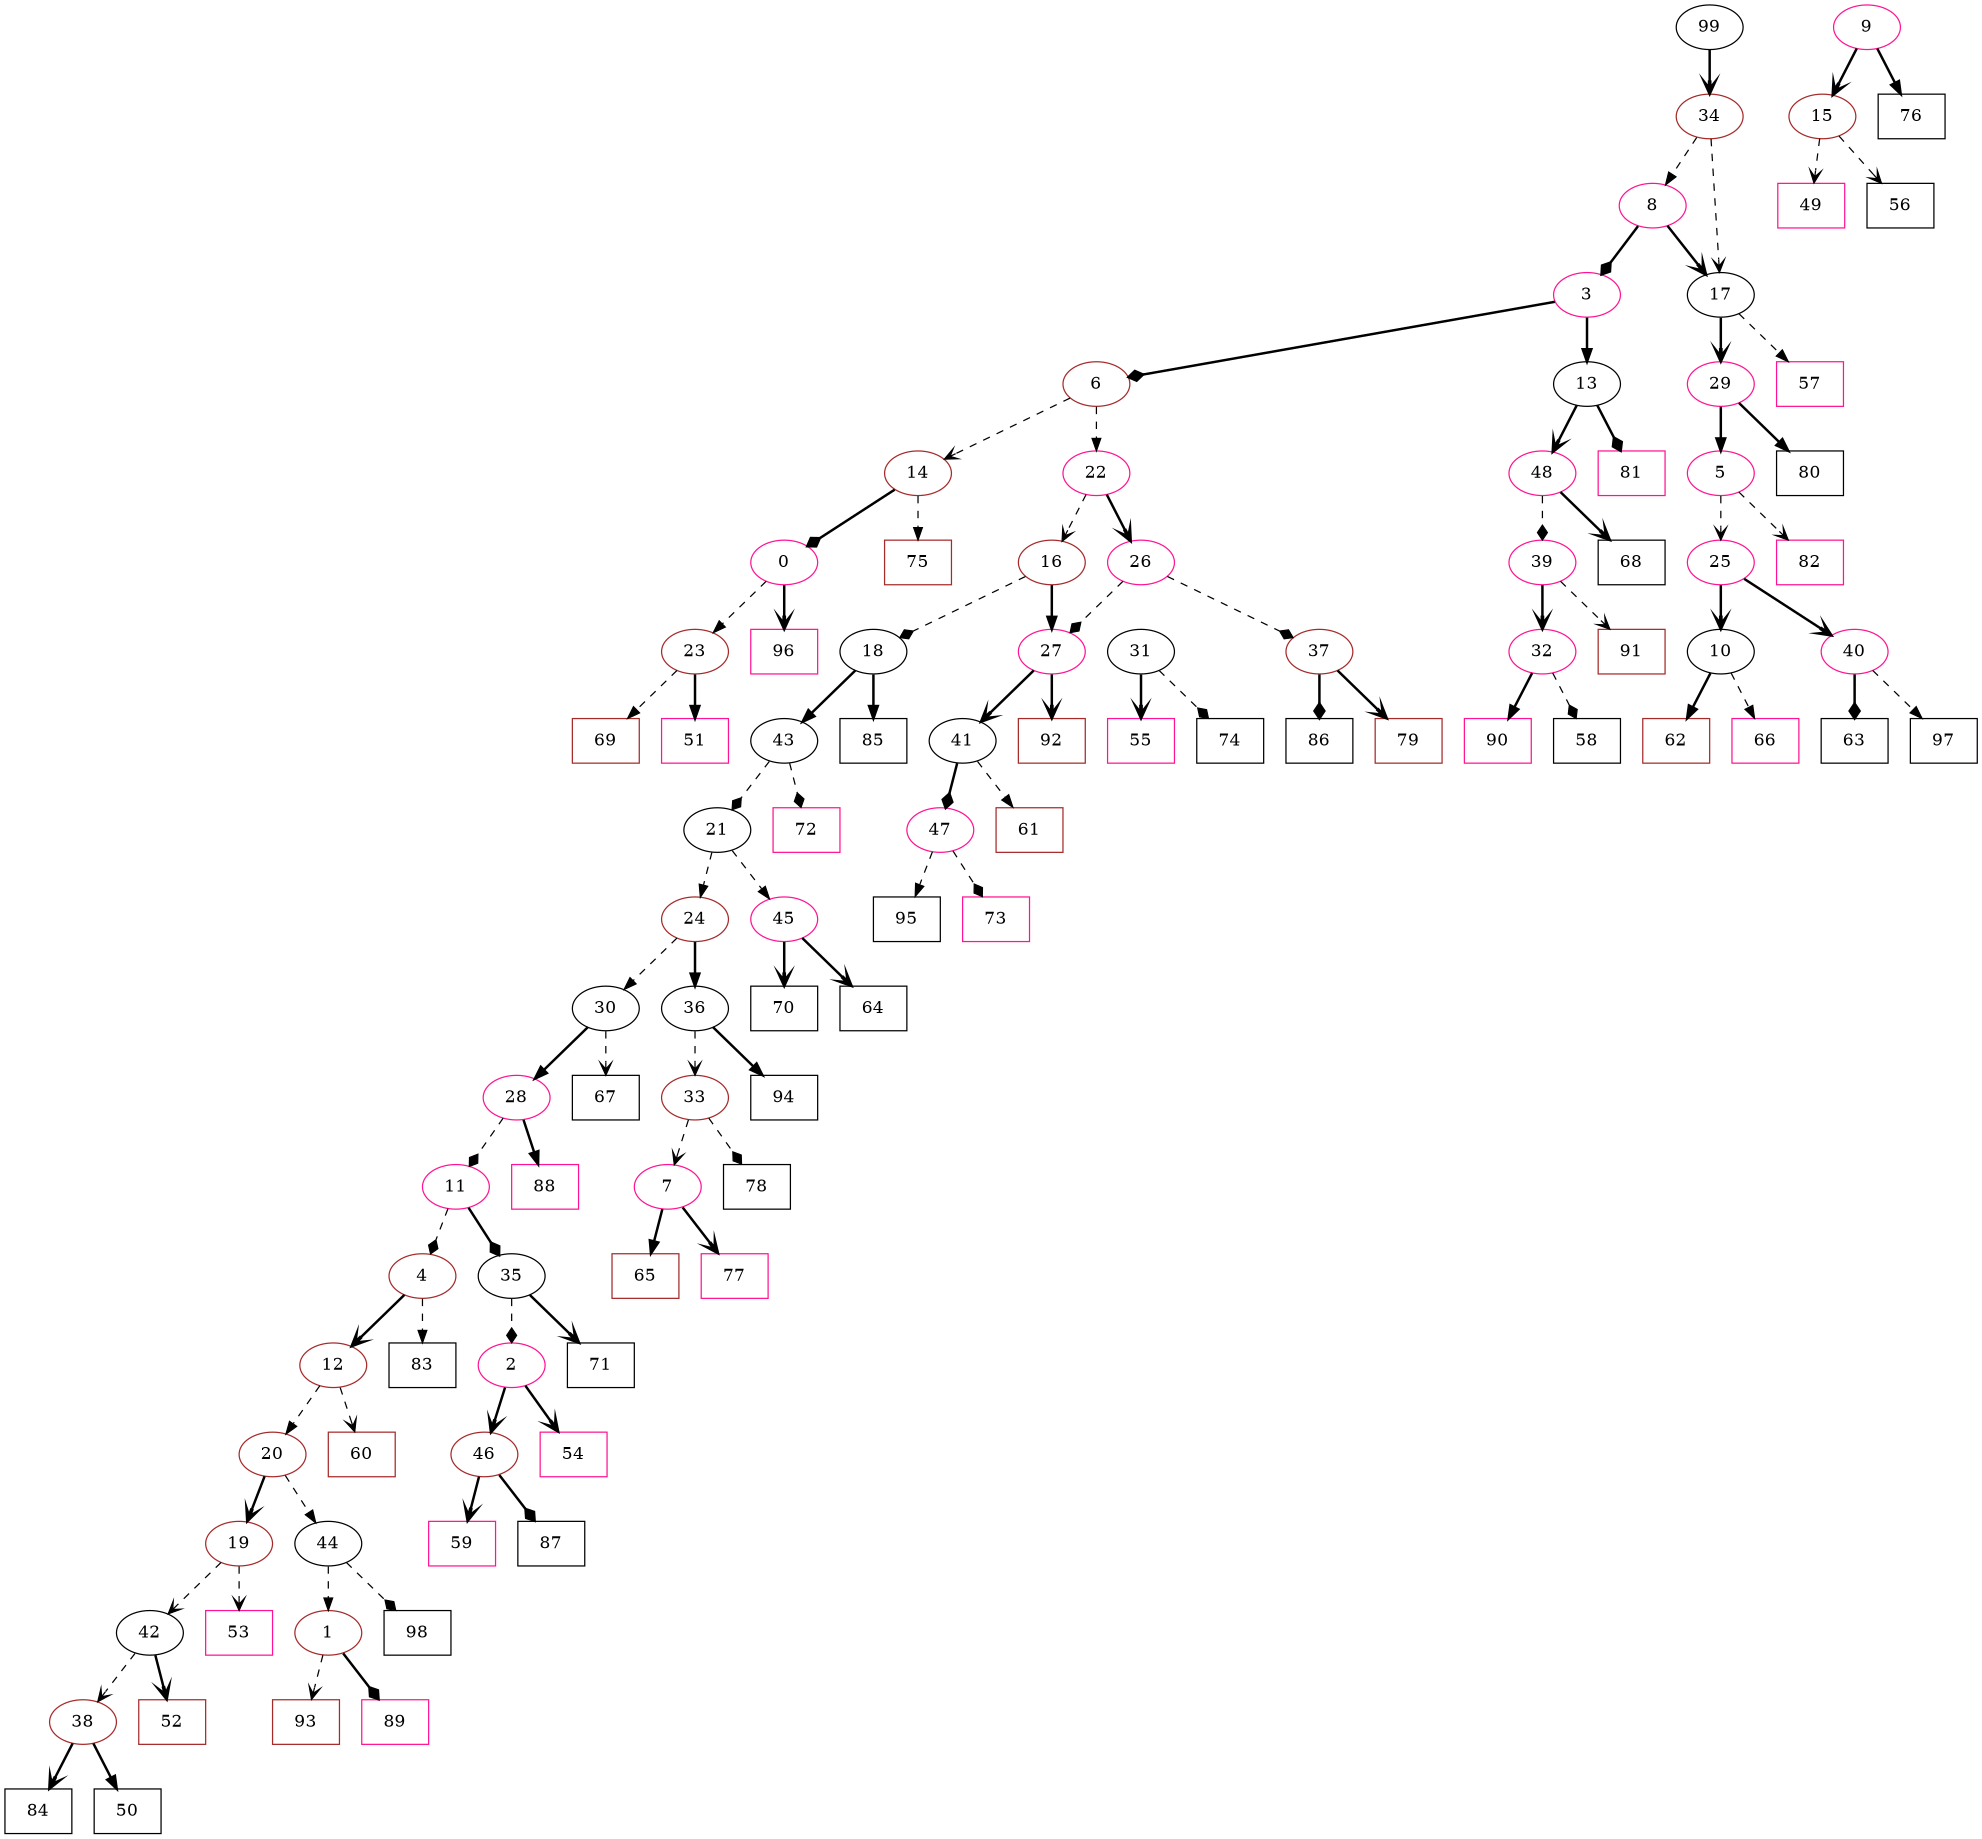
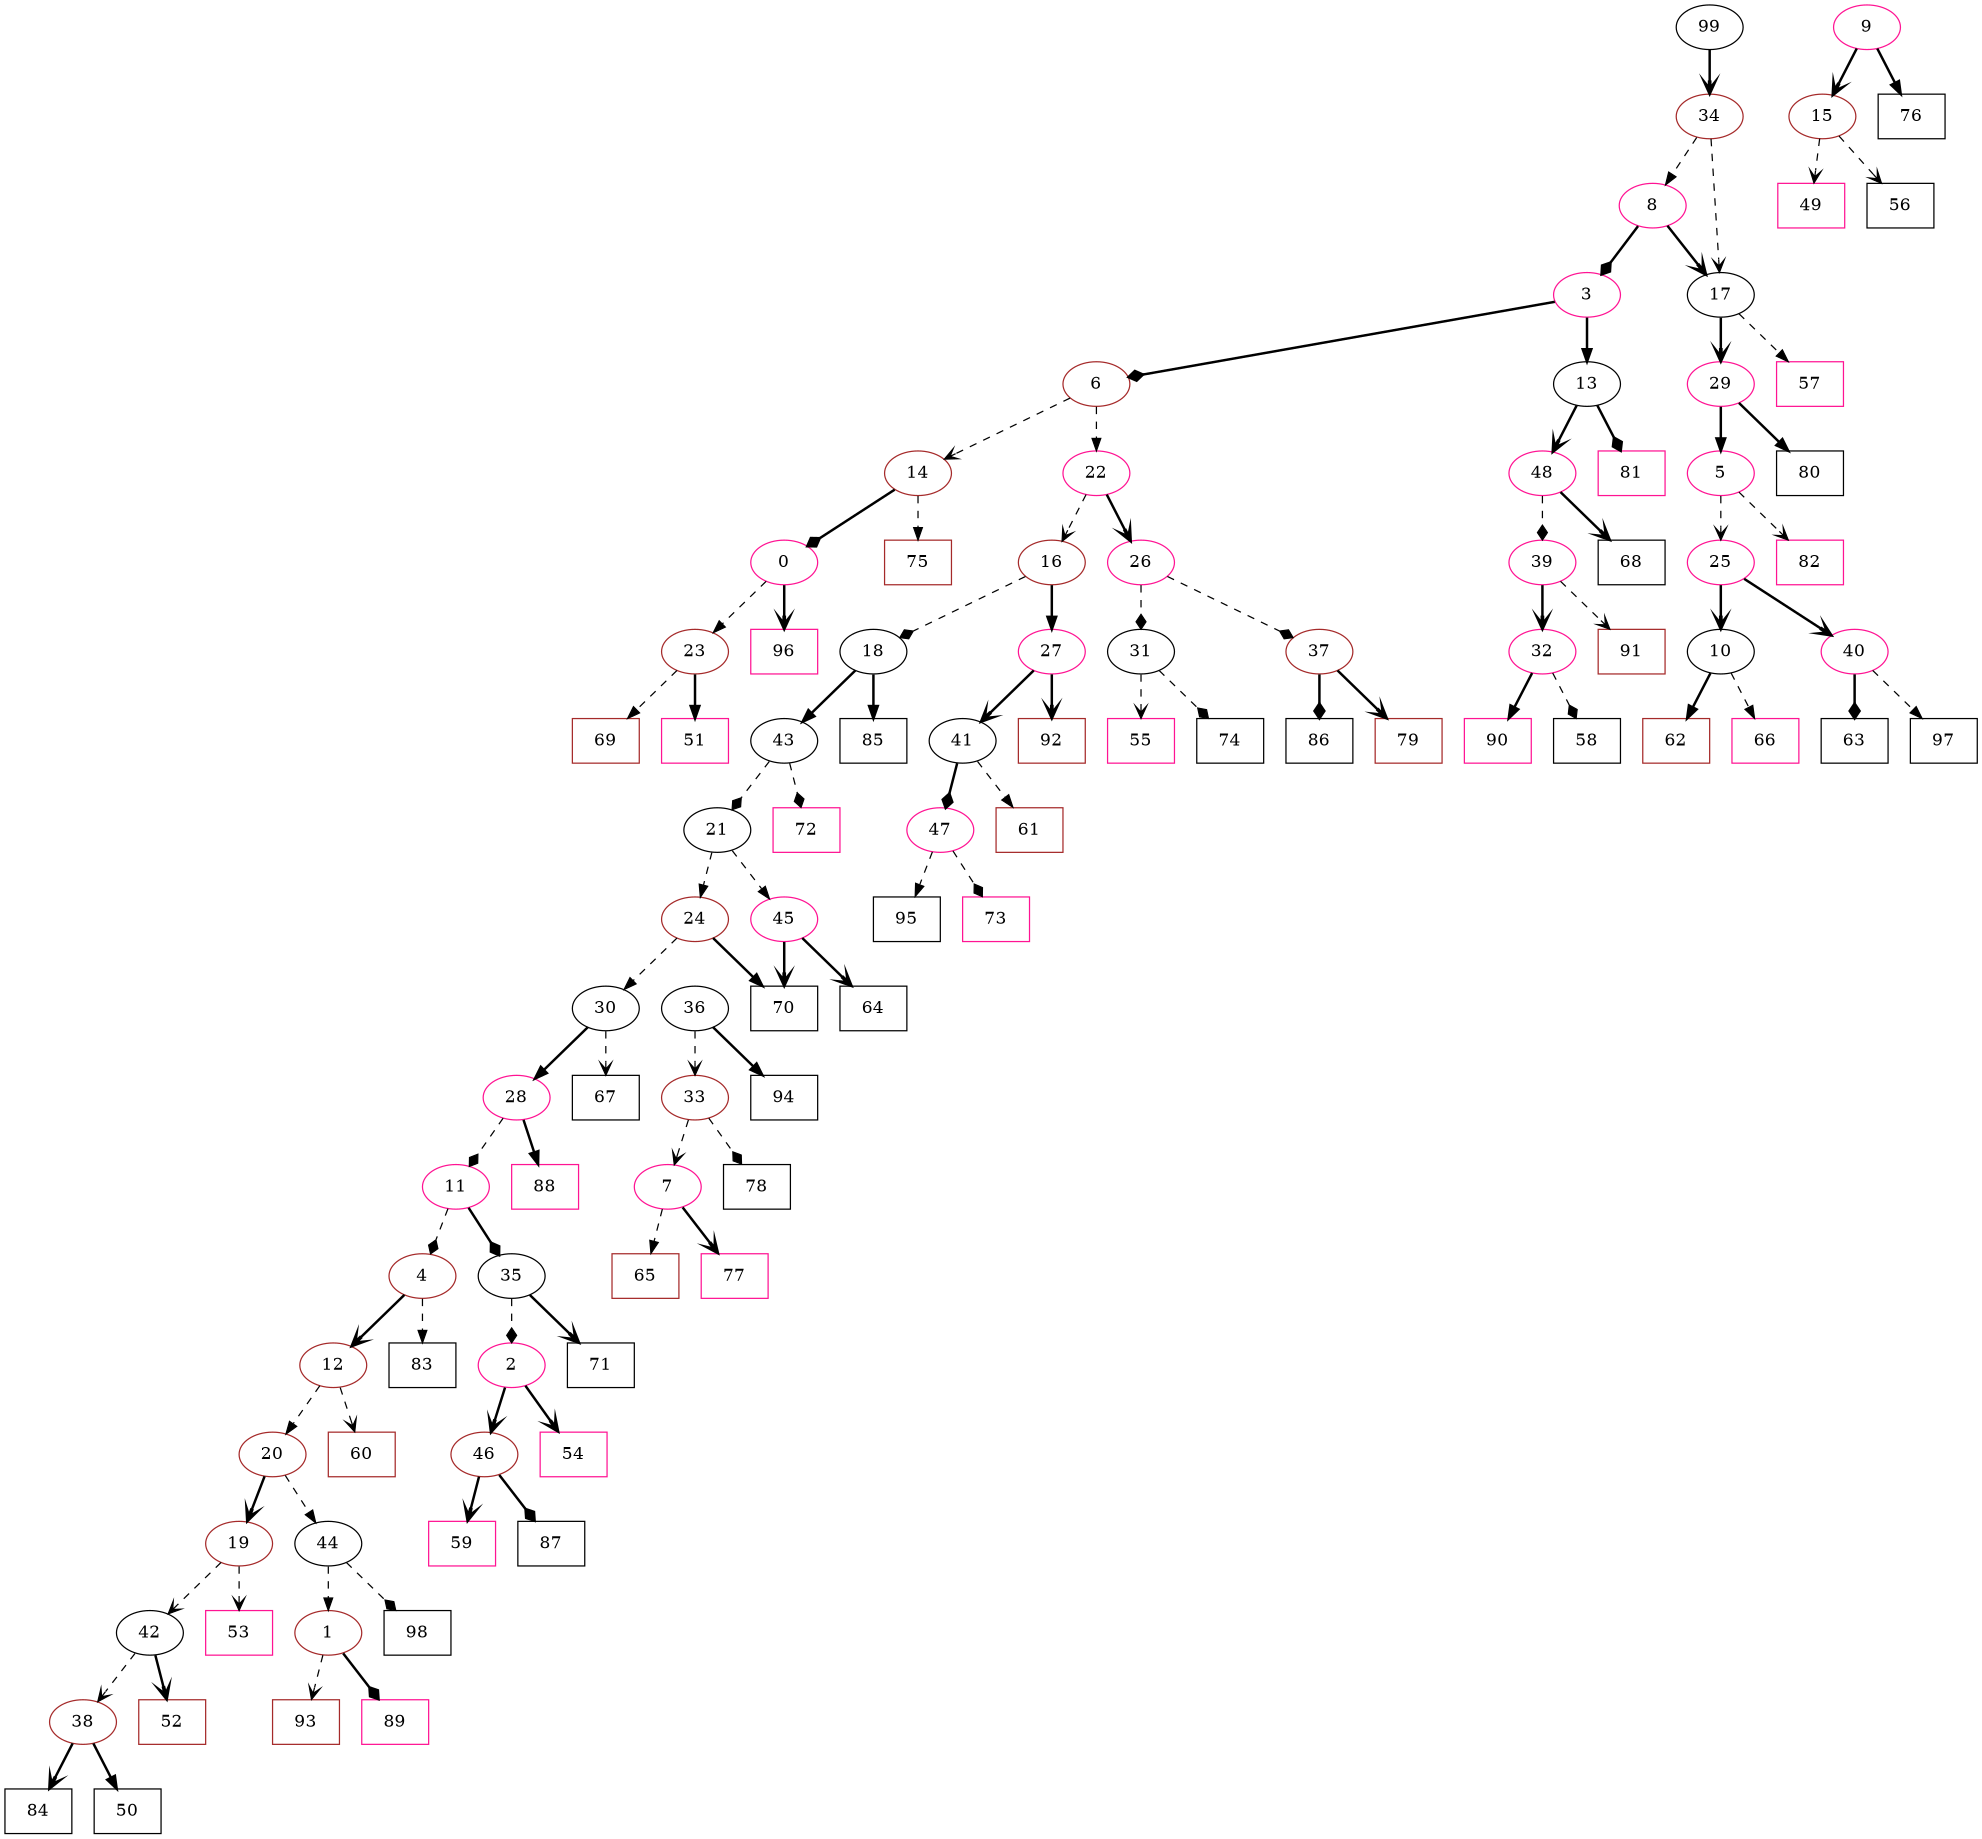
  digraph {
    node [color=deeppink]
    edge [arrowhead=vee style=bold]
    n1 [label=0]
    n2 [color=brown label=23]
    n3 [label=96 shape=box]
    n4 [color=brown label=69 shape=box]
    n5 [label=51 shape=box]
    n6 [color=brown label=1]
    n7 [color=brown label=93 shape=box]
    n8 [label=89 shape=box]
    n9 [label=2]
    n10 [color=brown label=46]
    n11 [label=54 shape=box]
    n12 [label=59 shape=box]
    n13 [color=black label=87 shape=box]
    n14 [label=3]
    n15 [color=brown label=6]
    n16 [color=black label=13]
    n17 [color=brown label=14]
    n18 [label=22]
    n19 [label=48]
    n20 [label=81 shape=box]
    n21 [color=brown label=4]
    n22 [color=brown label=12]
    n23 [color=black label=83 shape=box]
    n24 [color=brown label=20]
    n25 [color=brown label=60 shape=box]
    n26 [label=5]
    n27 [label=25]
    n28 [label=82 shape=box]
    n29 [color=black label=10]
    n30 [label=40]
    n31 [color=brown label=75 shape=box]
    n32 [color=brown label=16]
    n33 [label=26]
    n34 [label=7]
    n35 [color=brown label=65 shape=box]
    n36 [label=77 shape=box]
    n37 [label=8]
    n38 [color=black label=17]
    n39 [label=29]
    n40 [label=57 shape=box]
    n41 [label=9]
    n42 [color=brown label=15]
    n43 [color=black label=76 shape=box]
    n44 [label=49 shape=box]
    n45 [color=black label=56 shape=box]
    n46 [color=brown label=62 shape=box]
    n47 [label=66 shape=box]
    n48 [label=11]
    n49 [color=black label=35]
    n50 [color=black label=71 shape=box]
    n51 [color=brown label=19]
    n52 [color=black label=44]
    n53 [label=39]
    n54 [color=black label=68 shape=box]
    n55 [color=black label=18]
    n56 [label=27]
    n57 [color=black label=43]
    n58 [color=black label=85 shape=box]
    n59 [color=black label=41]
    n60 [color=brown label=92 shape=box]
    n61 [color=black label=80 shape=box]
    n62 [color=black label=21]
    n63 [label=72 shape=box]
    n64 [color=black label=42]
    n65 [label=53 shape=box]
    n66 [color=brown label=38]
    n67 [color=brown label=52 shape=box]
    n68 [color=black label=98 shape=box]
    n69 [color=brown label=24]
    n70 [label=45]
    n71 [color=black label=30]
    n72 [color=black label=36]
    n73 [color=black label=70 shape=box]
    n74 [color=black label=64 shape=box]
    n75 [color=black label=31]
    n76 [color=brown label=37]
    n77 [label=28]
    n78 [color=black label=67 shape=box]
    n79 [color=brown label=33]
    n80 [color=black label=94 shape=box]
    n81 [color=black label=63 shape=box]
    n82 [color=black label=97 shape=box]
    n83 [label=55 shape=box]
    n84 [color=black label=74 shape=box]
    n85 [color=black label=86 shape=box]
    n86 [color=brown label=79 shape=box]
    n87 [label=47]
    n88 [color=brown label=61 shape=box]
    n89 [label=88 shape=box]
    n90 [label=32]
    n91 [label=90 shape=box]
    n92 [color=black label=58 shape=box]
    n93 [color=black label=78 shape=box]
    n94 [color=brown label=34]
    n95 [color=black label=84 shape=box]
    n96 [color=black label=50 shape=box]
    n97 [color=brown label=91 shape=box]
    n98 [color=black label=95 shape=box]
    n99 [label=73 shape=box]
    n100 [color=black label=99]
    n1 -> n2 [arrowhead=normal style=dashed]
    n1 -> n3
    n2 -> n4 [arrowhead=normal style=dashed]
    n2 -> n5 [arrowhead=normal]
    n6 -> n7 [style=dashed]
    n6 -> n8 [arrowhead=diamond]
    n9 -> n10
    n9 -> n11
    n10 -> n12
    n10 -> n13 [arrowhead=diamond]
    n14 -> n15 [arrowhead=diamond]
    n14 -> n16 [arrowhead=normal]
    n15 -> n17 [style=dashed]
    n15 -> n18 [arrowhead=normal style=dashed]
    n16 -> n19
    n16 -> n20 [arrowhead=diamond]
    n17 -> n1 [arrowhead=diamond]
    n17 -> n31 [arrowhead=normal style=dashed]
    n18 -> n32 [style=dashed]
    n18 -> n33
    n19 -> n53 [arrowhead=diamond style=dashed]
    n19 -> n54
    n21 -> n22
    n21 -> n23 [arrowhead=normal style=dashed]
    n22 -> n24 [arrowhead=normal style=dashed]
    n22 -> n25 [style=dashed]
    n24 -> n51
    n24 -> n52 [arrowhead=normal style=dashed]
    n26 -> n27 [style=dashed]
    n26 -> n28 [style=dashed]
    n27 -> n29
    n27 -> n30
    n29 -> n46 [arrowhead=normal]
    n29 -> n47 [arrowhead=normal style=dashed]
    n30 -> n81 [arrowhead=diamond]
    n30 -> n82 [arrowhead=normal style=dashed]
    n32 -> n55 [arrowhead=diamond style=dashed]
    n32 -> n56 [arrowhead=normal]
-   n33 -> n56 [arrowhead=diamond style=dashed]
+   n33 -> n75 [arrowhead=diamond style=dashed]
    n33 -> n76 [arrowhead=diamond style=dashed]
-   n34 -> n35 [arrowhead=normal]
+   n34 -> n35 [arrowhead=normal style=dashed]
    n34 -> n36
    n37 -> n14 [arrowhead=diamond]
    n37 -> n38
    n38 -> n39
    n38 -> n40 [arrowhead=normal style=dashed]
    n39 -> n26 [arrowhead=normal]
    n39 -> n61 [arrowhead=normal]
    n41 -> n42
    n41 -> n43 [arrowhead=normal]
    n42 -> n44 [style=dashed]
    n42 -> n45 [style=dashed]
    n48 -> n21 [arrowhead=diamond style=dashed]
    n48 -> n49 [arrowhead=diamond]
    n49 -> n9 [arrowhead=diamond style=dashed]
    n49 -> n50
    n51 -> n64 [style=dashed]
    n51 -> n65 [style=dashed]
    n52 -> n6 [arrowhead=normal style=dashed]
    n52 -> n68 [arrowhead=diamond style=dashed]
    n53 -> n90
    n53 -> n97 [style=dashed]
    n55 -> n57 [arrowhead=normal]
    n55 -> n58 [arrowhead=normal]
    n56 -> n59
    n56 -> n60
    n57 -> n62 [arrowhead=diamond style=dashed]
    n57 -> n63 [arrowhead=diamond style=dashed]
    n59 -> n87 [arrowhead=diamond]
    n59 -> n88 [arrowhead=normal style=dashed]
    n62 -> n69 [arrowhead=normal style=dashed]
    n62 -> n70 [arrowhead=normal style=dashed]
    n64 -> n66 [style=dashed]
    n64 -> n67
    n66 -> n95
    n66 -> n96 [arrowhead=normal]
    n69 -> n71 [arrowhead=normal style=dashed]
-   n69 -> n72 [arrowhead=normal]
+   n69 -> n73 [arrowhead=normal]
    n70 -> n73
    n70 -> n74
    n71 -> n77 [arrowhead=normal]
    n71 -> n78 [style=dashed]
    n72 -> n79 [style=dashed]
    n72 -> n80 [arrowhead=normal]
-   n75 -> n83
+   n75 -> n83 [style=dashed]
    n75 -> n84 [arrowhead=diamond style=dashed]
    n76 -> n85 [arrowhead=diamond]
    n76 -> n86
    n77 -> n48 [arrowhead=diamond style=dashed]
    n77 -> n89 [arrowhead=normal]
    n79 -> n34 [style=dashed]
    n79 -> n93 [arrowhead=diamond style=dashed]
    n87 -> n98 [arrowhead=normal style=dashed]
    n87 -> n99 [arrowhead=diamond style=dashed]
    n90 -> n91 [arrowhead=normal]
    n90 -> n92 [arrowhead=diamond style=dashed]
    n94 -> n37 [arrowhead=normal style=dashed]
    n94 -> n38 [style=dashed]
    n100 -> n94
  }
